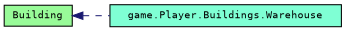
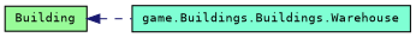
  digraph {
    rankdir=LR
    fontname="DejaVu Sans Mono"
    node [color=black fontname="DejaVu Sans Mono" fontsize=10 shape=record style=filled]
-   n1 [fillcolor=aquamarine fontcolor=black height=0.2 label="game.Player.Buildings.Warehouse" width=0.4]
+   n1 [fillcolor=aquamarine fontcolor=black height=0.2 label="game.Buildings.Buildings.Warehouse" width=0.4]
    n2 [fillcolor=palegreen height=0.2 label=Building width=0.4]
    n2 -> n1 [color=midnightblue dir=back fontname="DejaVu Sans Mono" fontsize=10 labelfontname=Helvetica labelfontsize=10 style=dashed]
  }
